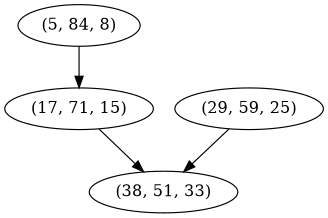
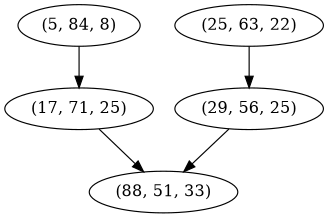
  digraph {
    n1 [label="(5, 84, 8)"]
-   "(17, 71, 15)"
-   "(38, 51, 33)"
-   "(29, 59, 25)"
+   "(17, 71, 15)" [label="(17, 71, 25)"]
+   "(38, 51, 33)" [label="(88, 51, 33)"]
+   "(25, 63, 22)"
+   "(29, 59, 25)" [label="(29, 56, 25)"]
    n1 -> "(17, 71, 15)"
    "(17, 71, 15)" -> "(38, 51, 33)"
+   "(25, 63, 22)" -> "(29, 59, 25)"
    "(29, 59, 25)" -> "(38, 51, 33)"
  }
